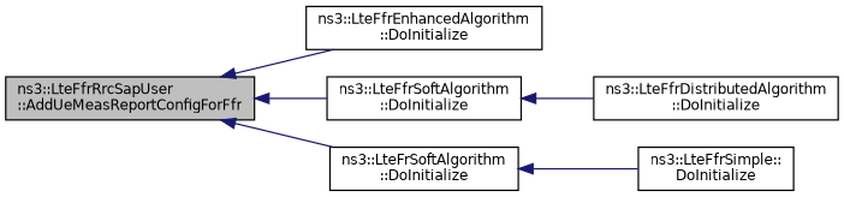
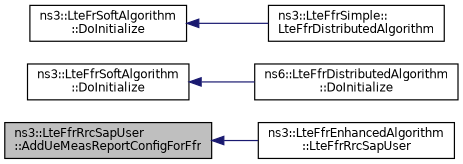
  digraph {
    rankdir=LR
    node [color=black fillcolor=white fontname=Helvetica fontsize=10 shape=record style=filled]
    edge [color=midnightblue dir=back fontname=Helvetica fontsize=10 labelfontname=Helvetica labelfontsize=10 style=solid]
    n1 [fillcolor=grey75 fontcolor=black height=0.2 label="ns3::LteFfrRrcSapUser\l::AddUeMeasReportConfigForFfr" width=0.4]
-   n2 [height=0.2 label="ns3::LteFfrEnhancedAlgorithm\l::DoInitialize" width=0.4]
+   n2 [height=0.2 label="ns3::LteFfrEnhancedAlgorithm\l::LteFfrRrcSapUser" width=0.4]
    n3 [height=0.2 label="ns3::LteFfrSoftAlgorithm\l::DoInitialize" width=0.4]
    n4 [height=0.2 label="ns3::LteFrSoftAlgorithm\l::DoInitialize" width=0.4]
-   n5 [height=0.2 label="ns3::LteFfrDistributedAlgorithm\l::DoInitialize" width=0.4]
-   n6 [height=0.2 label="ns3::LteFfrSimple::\lDoInitialize" width=0.4]
+   n5 [height=0.2 label="ns6::LteFfrDistributedAlgorithm\l::DoInitialize" width=0.4]
+   n6 [height=0.2 label="ns3::LteFfrSimple::\lLteFfrDistributedAlgorithm" width=0.4]
    n1 -> n2
-   n1 -> n3
-   n1 -> n4
    n3 -> n5
    n4 -> n6
  }
